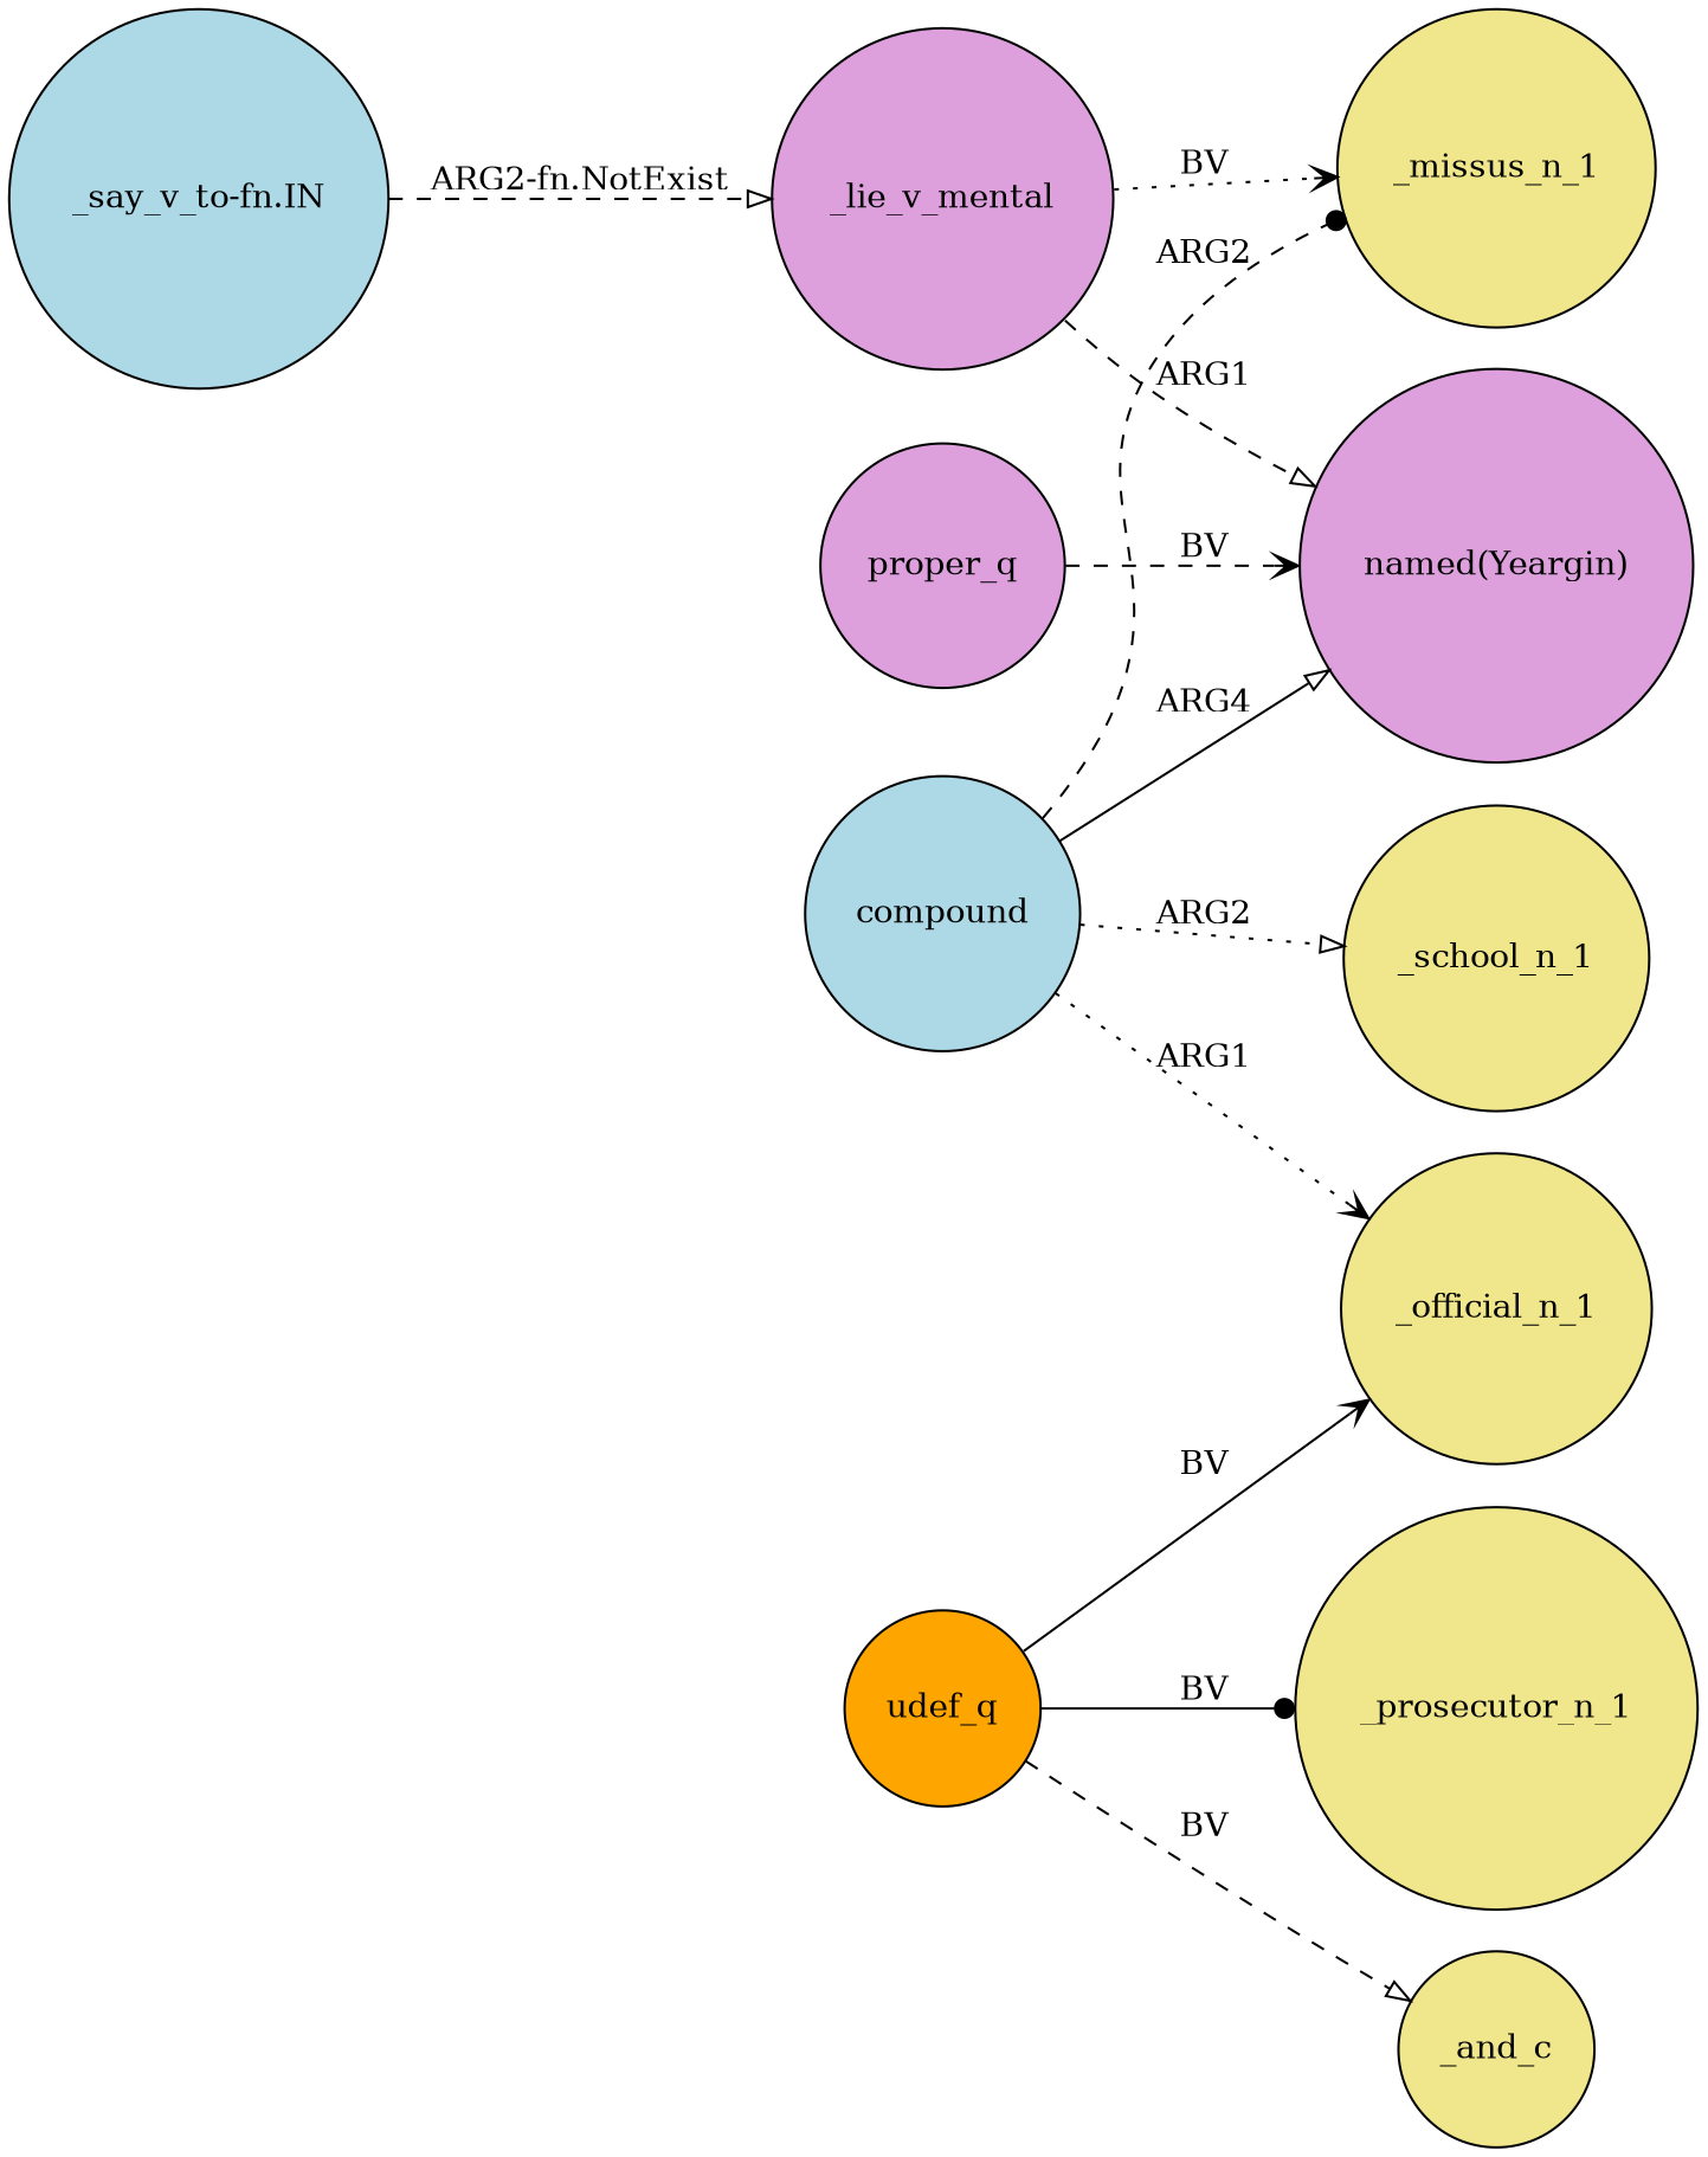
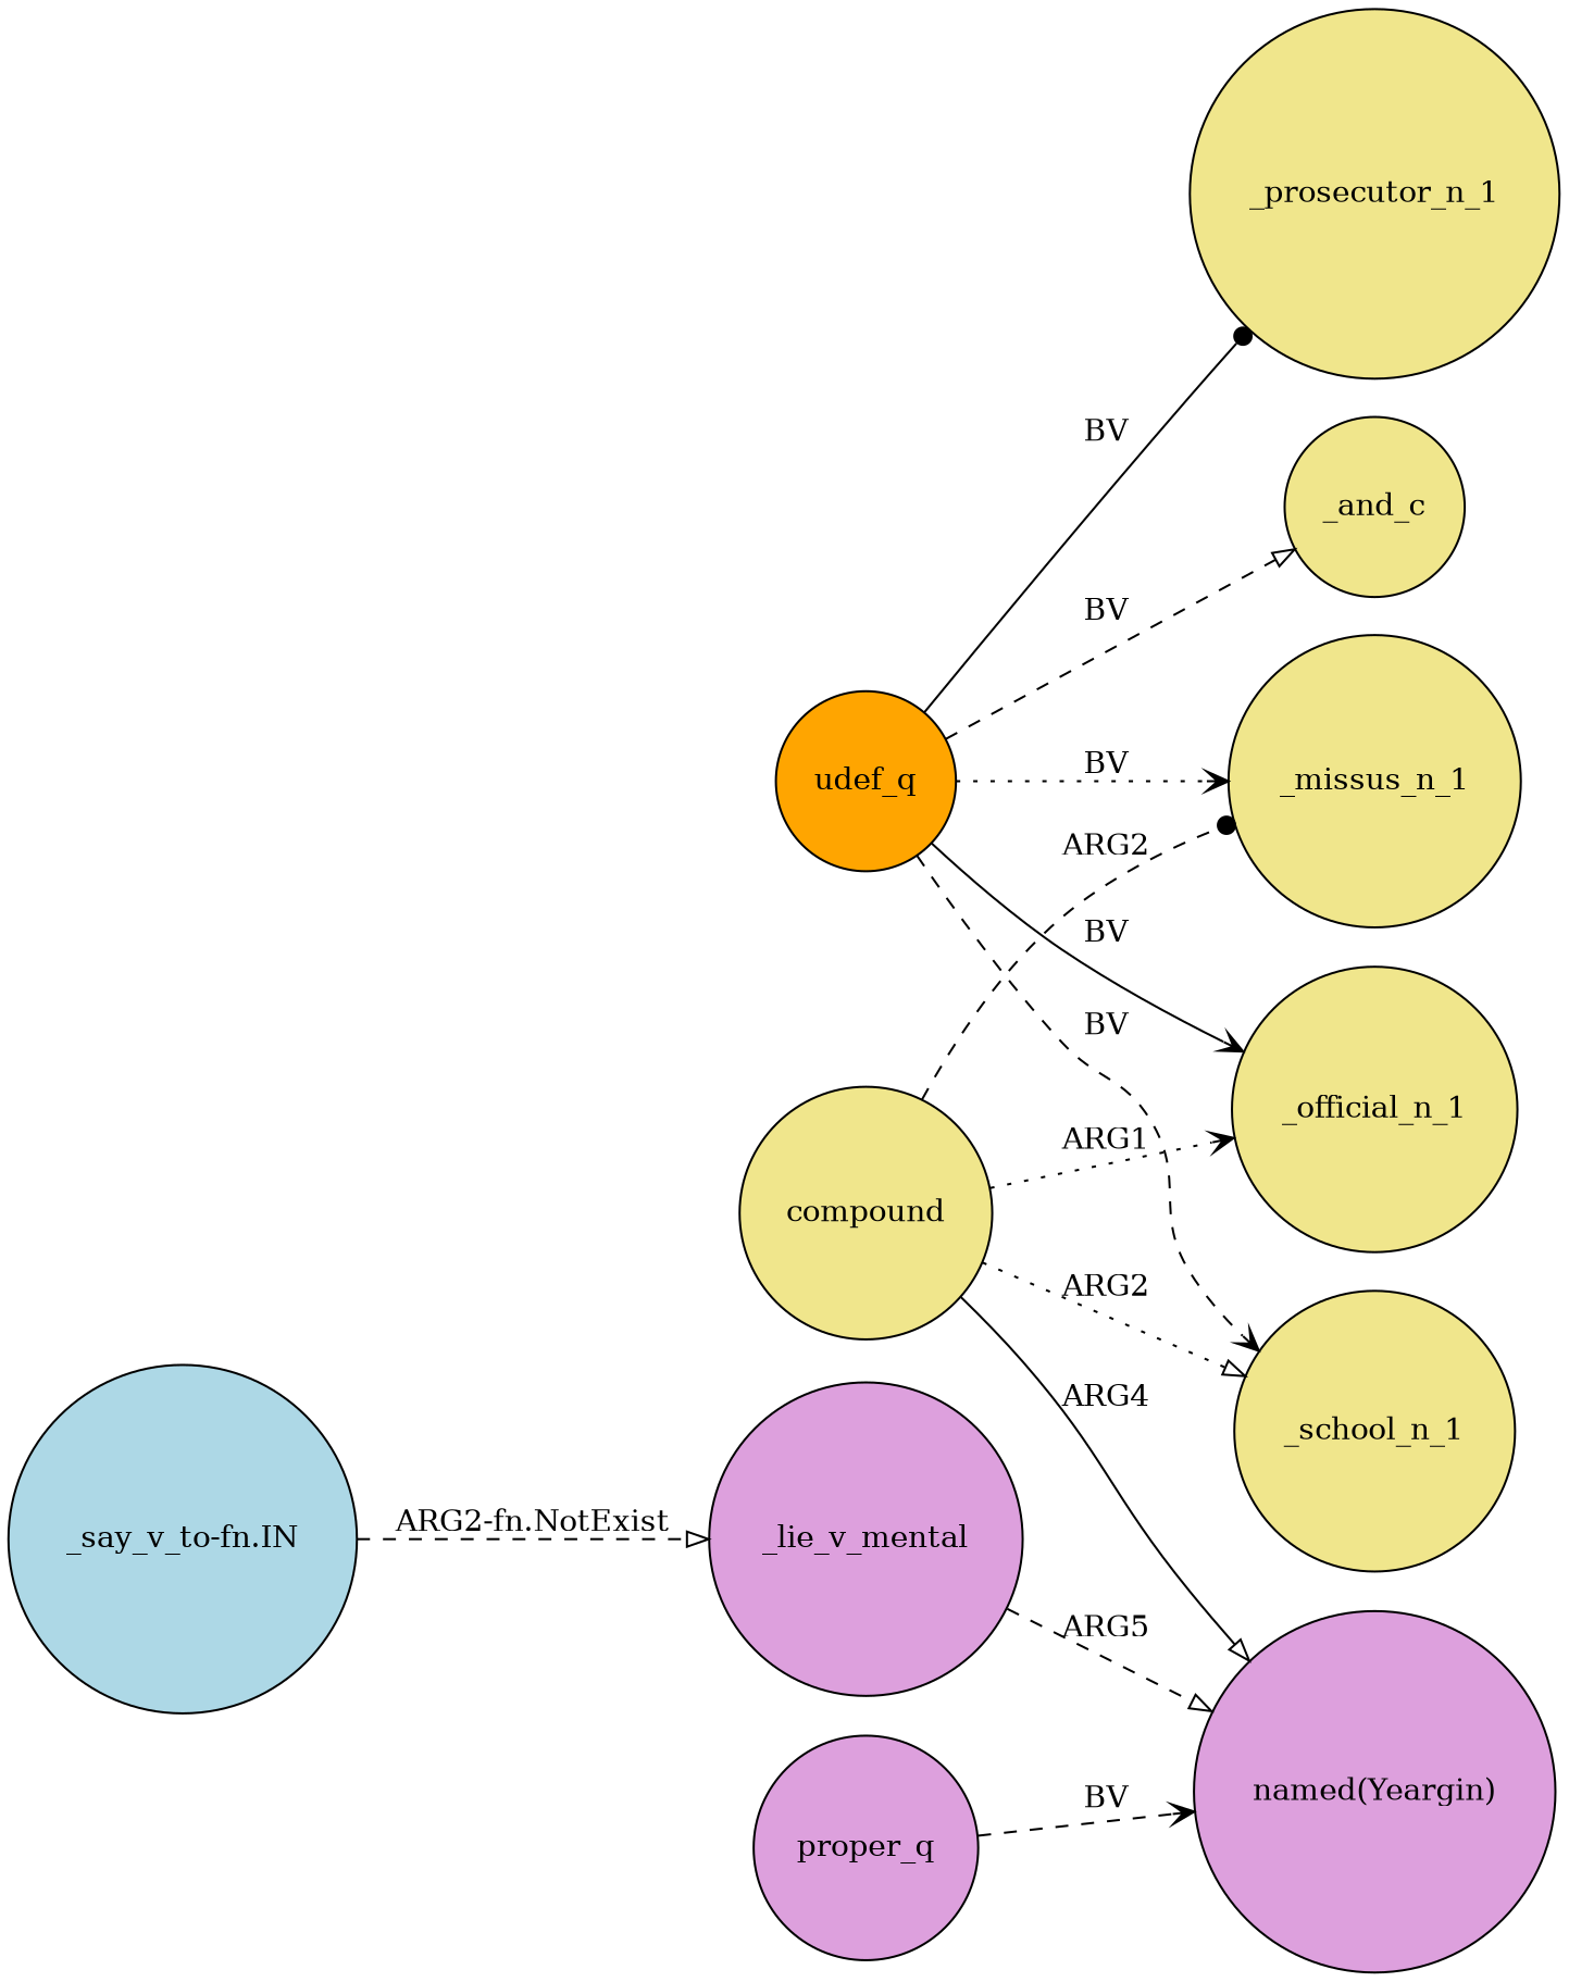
  digraph {
    rankdir=LR
    node [fillcolor=khaki shape=circle style=filled]
    edge [arrowhead=vee style=dashed]
-   compound [fillcolor=lightblue]
+   compound
    _missus_n_1
    _official_n_1
    "named(Yeargin)" [fillcolor=plum]
    _school_n_1
    proper_q [fillcolor=plum]
    udef_q [fillcolor=orange]
    _and_c
    _prosecutor_n_1
    "_say_v_to-fn.IN" [fillcolor=lightblue]
    _lie_v_mental [fillcolor=plum]
    compound -> _missus_n_1 [arrowhead=dot label=ARG2]
    compound -> _official_n_1 [label=ARG1 style=dotted]
    compound -> "named(Yeargin)" [arrowhead=onormal label=ARG4 style=solid]
    compound -> _school_n_1 [arrowhead=onormal label=ARG2 style=dotted]
    proper_q -> "named(Yeargin)" [label=BV]
-   _lie_v_mental -> _missus_n_1 [label=BV style=dotted]
+   udef_q -> _missus_n_1 [label=BV style=dotted]
    udef_q -> _official_n_1 [label=BV style=solid]
+   udef_q -> _school_n_1 [label=BV]
    udef_q -> _and_c [arrowhead=onormal label=BV]
    udef_q -> _prosecutor_n_1 [arrowhead=dot label=BV style=solid]
    "_say_v_to-fn.IN" -> _lie_v_mental [arrowhead=onormal label="ARG2-fn.NotExist"]
-   _lie_v_mental -> "named(Yeargin)" [arrowhead=onormal label=ARG1]
+   _lie_v_mental -> "named(Yeargin)" [arrowhead=onormal label=ARG5]
  }
